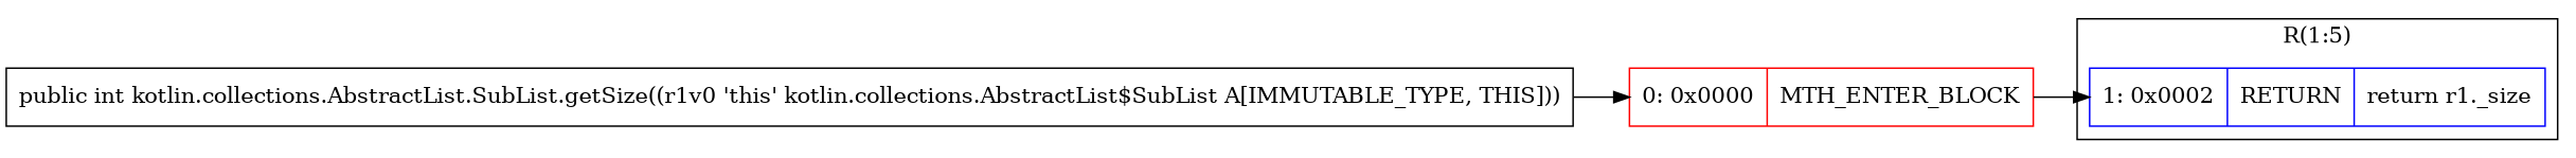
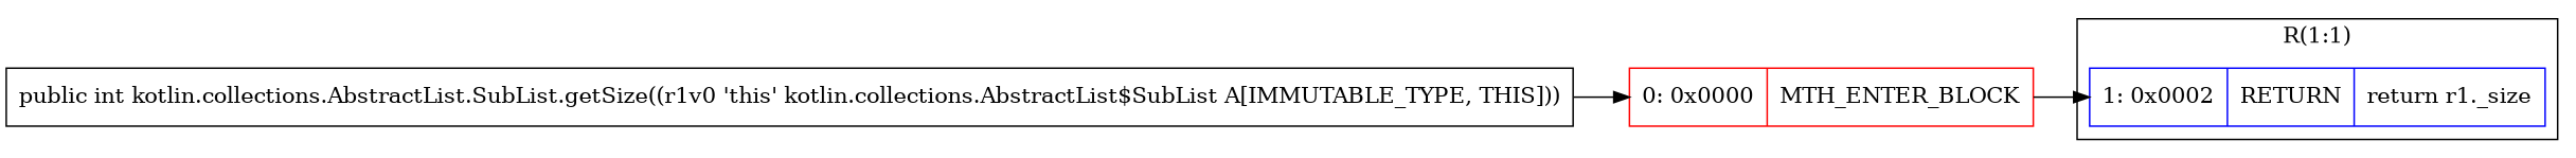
  digraph {
    rankdir=LR
    node [shape=record]
    n1 [color=blue label="{1\:\ 0x0002|RETURN\l|return r1._size\l}"]
    n2 [color=red label="{0\:\ 0x0000|MTH_ENTER_BLOCK\l}"]
    n3 [label="{public int kotlin.collections.AbstractList.SubList.getSize((r1v0 'this' kotlin.collections.AbstractList$SubList A[IMMUTABLE_TYPE, THIS])) }"]
    subgraph cluster_1 {
-     label="R(1:5)"
+     label="R(1:1)"
      n1
    }
    n2 -> n1
    n3 -> n2
  }
